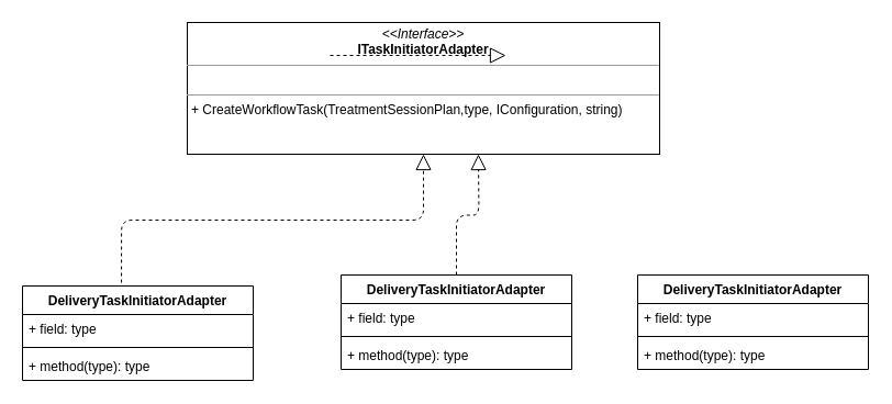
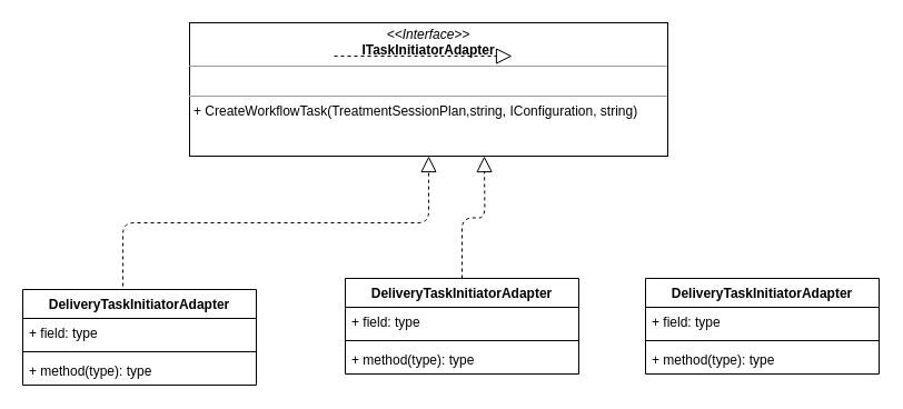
  <mxCell id="0" />
  <mxCell id="1" parent="0" />
- <mxCell id="2" value="&lt;p style=&quot;margin: 0px ; margin-top: 4px ; text-align: center&quot;&gt;&lt;i&gt;&amp;lt;&amp;lt;Interface&amp;gt;&amp;gt;&lt;/i&gt;&lt;br&gt;&lt;b&gt;ITaskInitiatorAdapter&lt;/b&gt;&lt;/p&gt;&lt;hr size=&quot;1&quot;&gt;&lt;p style=&quot;margin: 0px ; margin-left: 4px&quot;&gt;&lt;br&gt;&lt;/p&gt;&lt;hr size=&quot;1&quot;&gt;&lt;p style=&quot;margin: 0px ; margin-left: 4px&quot;&gt;+ CreateWorkflowTask(TreatmentSessionPlan,type, IConfiguration, string)&lt;br&gt;&lt;br&gt;&lt;/p&gt;" style="verticalAlign=top;align=left;overflow=fill;fontSize=12;fontFamily=Helvetica;html=1;" vertex="1" parent="1"><mxGeometry x="170" y="20" width="430" height="120" as="geometry" /></mxCell>
+ <mxCell id="2" value="&lt;p style=&quot;margin: 0px ; margin-top: 4px ; text-align: center&quot;&gt;&lt;i&gt;&amp;lt;&amp;lt;Interface&amp;gt;&amp;gt;&lt;/i&gt;&lt;br&gt;&lt;b&gt;ITaskInitiatorAdapter&lt;/b&gt;&lt;/p&gt;&lt;hr size=&quot;1&quot;&gt;&lt;p style=&quot;margin: 0px ; margin-left: 4px&quot;&gt;&lt;br&gt;&lt;/p&gt;&lt;hr size=&quot;1&quot;&gt;&lt;p style=&quot;margin: 0px ; margin-left: 4px&quot;&gt;+ CreateWorkflowTask(TreatmentSessionPlan,string, IConfiguration, string)&lt;br&gt;&lt;br&gt;&lt;/p&gt;" style="verticalAlign=top;align=left;overflow=fill;fontSize=12;fontFamily=Helvetica;html=1;" vertex="1" parent="1"><mxGeometry x="170" y="20" width="430" height="120" as="geometry" /></mxCell>
  <mxCell id="3" value="DeliveryTaskInitiatorAdapter" style="swimlane;fontStyle=1;align=center;verticalAlign=top;childLayout=stackLayout;horizontal=1;startSize=26;horizontalStack=0;resizeParent=1;resizeParentMax=0;resizeLast=0;collapsible=1;marginBottom=0;" vertex="1" parent="1"><mxGeometry x="20" y="260" width="210" height="86" as="geometry" /></mxCell>
  <mxCell id="4" value="+ field: type" style="text;strokeColor=none;fillColor=none;align=left;verticalAlign=top;spacingLeft=4;spacingRight=4;overflow=hidden;rotatable=0;points=[[0,0.5],[1,0.5]];portConstraint=eastwest;" vertex="1" parent="3"><mxGeometry y="26" width="210" height="26" as="geometry" /></mxCell>
  <mxCell id="5" value="" style="line;strokeWidth=1;fillColor=none;align=left;verticalAlign=middle;spacingTop=-1;spacingLeft=3;spacingRight=3;rotatable=0;labelPosition=right;points=[];portConstraint=eastwest;" vertex="1" parent="3"><mxGeometry y="52" width="210" height="8" as="geometry" /></mxCell>
  <mxCell id="6" value="+ method(type): type" style="text;strokeColor=none;fillColor=none;align=left;verticalAlign=top;spacingLeft=4;spacingRight=4;overflow=hidden;rotatable=0;points=[[0,0.5],[1,0.5]];portConstraint=eastwest;" vertex="1" parent="3"><mxGeometry y="60" width="210" height="26" as="geometry" /></mxCell>
  <mxCell id="7" value="DeliveryTaskInitiatorAdapter" style="swimlane;fontStyle=1;align=center;verticalAlign=top;childLayout=stackLayout;horizontal=1;startSize=26;horizontalStack=0;resizeParent=1;resizeParentMax=0;resizeLast=0;collapsible=1;marginBottom=0;" vertex="1" parent="1"><mxGeometry x="310" y="250" width="210" height="86" as="geometry" /></mxCell>
  <mxCell id="8" value="+ field: type" style="text;strokeColor=none;fillColor=none;align=left;verticalAlign=top;spacingLeft=4;spacingRight=4;overflow=hidden;rotatable=0;points=[[0,0.5],[1,0.5]];portConstraint=eastwest;" vertex="1" parent="7"><mxGeometry y="26" width="210" height="26" as="geometry" /></mxCell>
  <mxCell id="9" value="" style="line;strokeWidth=1;fillColor=none;align=left;verticalAlign=middle;spacingTop=-1;spacingLeft=3;spacingRight=3;rotatable=0;labelPosition=right;points=[];portConstraint=eastwest;" vertex="1" parent="7"><mxGeometry y="52" width="210" height="8" as="geometry" /></mxCell>
  <mxCell id="10" value="+ method(type): type" style="text;strokeColor=none;fillColor=none;align=left;verticalAlign=top;spacingLeft=4;spacingRight=4;overflow=hidden;rotatable=0;points=[[0,0.5],[1,0.5]];portConstraint=eastwest;" vertex="1" parent="7"><mxGeometry y="60" width="210" height="26" as="geometry" /></mxCell>
  <mxCell id="11" value="DeliveryTaskInitiatorAdapter" style="swimlane;fontStyle=1;align=center;verticalAlign=top;childLayout=stackLayout;horizontal=1;startSize=26;horizontalStack=0;resizeParent=1;resizeParentMax=0;resizeLast=0;collapsible=1;marginBottom=0;" vertex="1" parent="1"><mxGeometry x="580" y="250" width="210" height="86" as="geometry" /></mxCell>
  <mxCell id="12" value="+ field: type" style="text;strokeColor=none;fillColor=none;align=left;verticalAlign=top;spacingLeft=4;spacingRight=4;overflow=hidden;rotatable=0;points=[[0,0.5],[1,0.5]];portConstraint=eastwest;" vertex="1" parent="11"><mxGeometry y="26" width="210" height="26" as="geometry" /></mxCell>
  <mxCell id="13" value="" style="line;strokeWidth=1;fillColor=none;align=left;verticalAlign=middle;spacingTop=-1;spacingLeft=3;spacingRight=3;rotatable=0;labelPosition=right;points=[];portConstraint=eastwest;" vertex="1" parent="11"><mxGeometry y="52" width="210" height="8" as="geometry" /></mxCell>
  <mxCell id="14" value="+ method(type): type" style="text;strokeColor=none;fillColor=none;align=left;verticalAlign=top;spacingLeft=4;spacingRight=4;overflow=hidden;rotatable=0;points=[[0,0.5],[1,0.5]];portConstraint=eastwest;" vertex="1" parent="11"><mxGeometry y="60" width="210" height="26" as="geometry" /></mxCell>
  <mxCell id="15" value="" style="endArrow=block;dashed=1;endFill=0;endSize=12;html=1;edgeStyle=orthogonalEdgeStyle;entryX=0.5;entryY=1;entryDx=0;entryDy=0;exitX=0.429;exitY=-0.035;exitDx=0;exitDy=0;exitPerimeter=0;" edge="1" parent="1" source="3" target="2"><mxGeometry width="160" relative="1" as="geometry"><mxPoint x="160" y="210" as="sourcePoint" /><mxPoint x="320" y="210" as="targetPoint" /></mxGeometry></mxCell>
  <mxCell id="16" value="" style="endArrow=block;dashed=1;endFill=0;endSize=12;html=1;" edge="1" parent="1"><mxGeometry width="160" relative="1" as="geometry"><mxPoint x="300" y="50" as="sourcePoint" /><mxPoint x="460" y="50" as="targetPoint" /></mxGeometry></mxCell>
  <mxCell id="17" value="" style="endArrow=block;dashed=1;endFill=0;endSize=12;html=1;edgeStyle=orthogonalEdgeStyle;entryX=0.5;entryY=1;entryDx=0;entryDy=0;exitX=0.5;exitY=0;exitDx=0;exitDy=0;" edge="1" parent="1" source="7"><mxGeometry width="160" relative="1" as="geometry"><mxPoint x="110.09" y="256.99" as="sourcePoint" /><mxPoint x="435" y="140" as="targetPoint" /></mxGeometry></mxCell>
